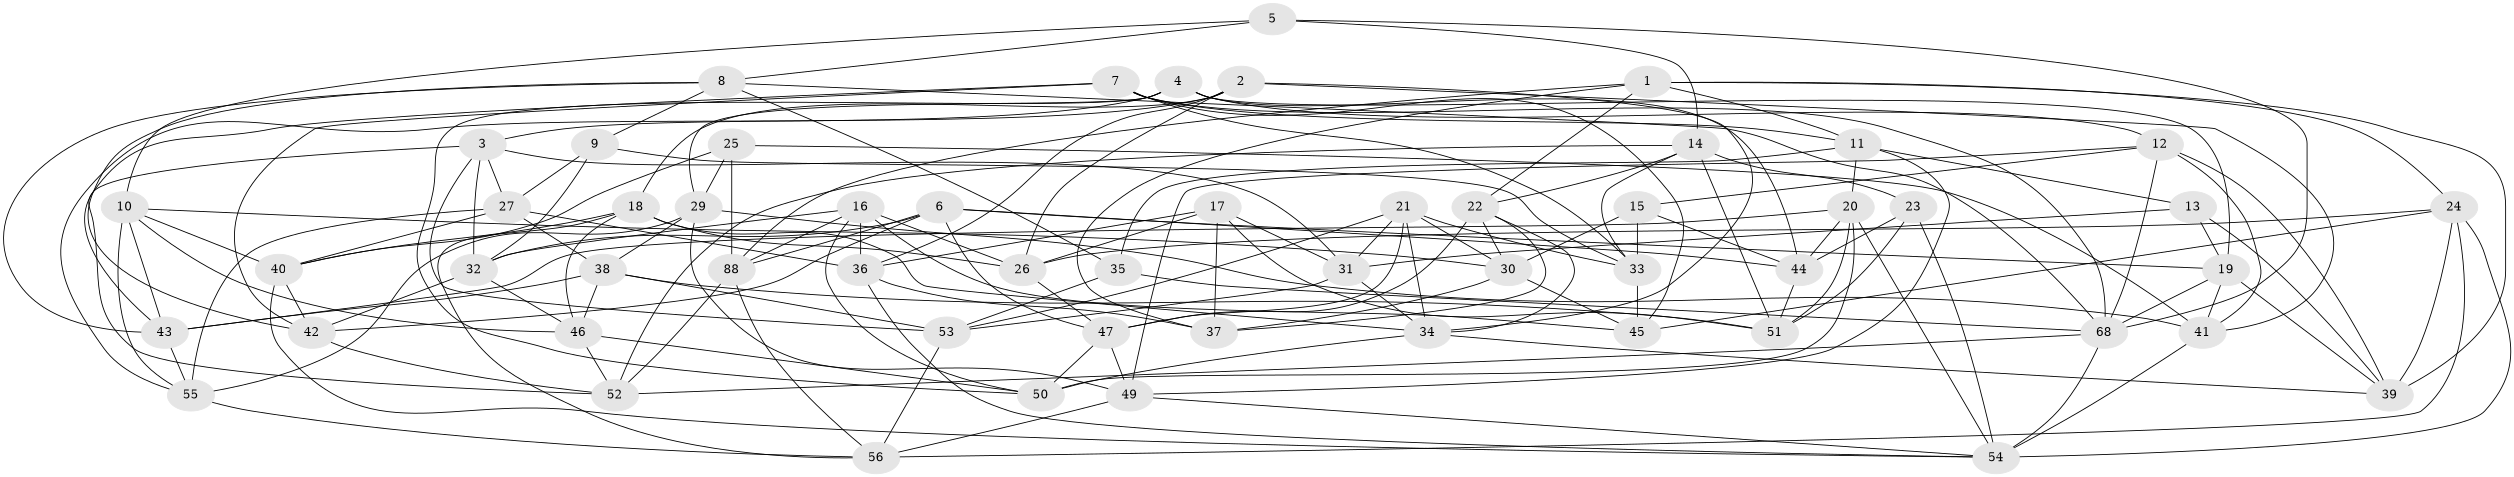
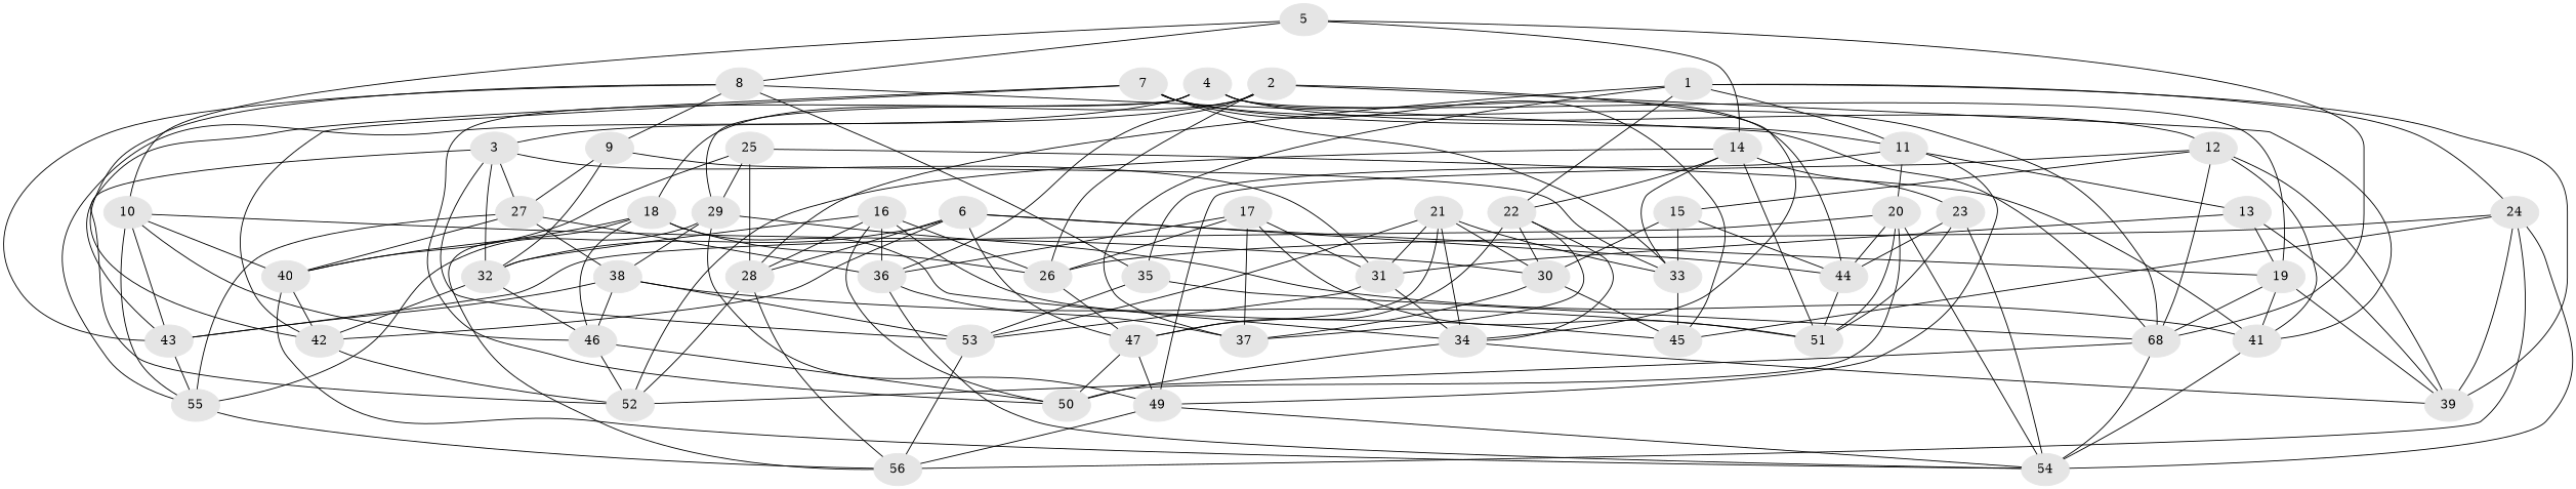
  graph {
    node [color=gray90 style=filled]
    edge [weight=1.0]
    1
    11
    22
    24
-   28 [label=88]
+   28
    37
    39
    35
    13
    20
    49
    34
    47
    30
    26
    45
    56
    54
    52
    2
    3
    18
    36
    41
    27
    31
    32
    53
    40
    46
    50
    55
    38
    42
    4
    12
    19
    29
    44
    n40 [label=68]
    15
    51
    5
    8
    10
    14
    43
    9
    33
    23
    6
    7
    16
    17
    21
    25
    1 -- 11
    1 -- 22
    1 -- 24
    1 -- 28
    1 -- 37
    1 -- 39
    11 -- 35
    11 -- 13
    11 -- 20
    11 -- 49
    22 -- 37
    22 -- 34
    22 -- 47
    22 -- 30
    24 -- 39
    24 -- 26
    24 -- 45
    24 -- 56
    24 -- 54
    28 -- 56
    28 -- 52
    35 -- 53
    35 -- n40
    13 -- 39
    13 -- 31
    13 -- 19
    20 -- 54
    20 -- 50
    20 -- 44
    20 -- 51
    20 -- 43
    49 -- 56
    49 -- 54
    34 -- 39
    34 -- 50
    47 -- 49
    47 -- 50
    30 -- 37
    30 -- 45
    26 -- 47
    2 -- 34
    2 -- 26
    2 -- 3
    2 -- 18
    2 -- 36
    2 -- 41
    3 -- 52
    3 -- 27
    3 -- 31
    3 -- 32
    3 -- 53
    18 -- 34
    18 -- 26
    18 -- 56
    18 -- 40
    18 -- 46
    36 -- 37
    36 -- 54
    41 -- 54
    27 -- 36
    27 -- 40
    27 -- 55
    27 -- 38
    31 -- 34
    31 -- 53
    32 -- 46
    32 -- 42
    53 -- 56
    40 -- 54
    40 -- 42
    46 -- 52
    46 -- 50
    55 -- 56
    38 -- 53
    38 -- 46
    38 -- 51
    38 -- 43
    42 -- 52
    4 -- 50
    4 -- 55
    4 -- 12
    4 -- 19
    4 -- 29
    4 -- 44
    12 -- 39
    12 -- 49
    12 -- 41
    12 -- n40
    12 -- 15
    19 -- 39
    19 -- 41
    19 -- n40
    29 -- 49
    29 -- 41
    29 -- 55
    29 -- 38
    44 -- 51
    n40 -- 54
    n40 -- 52
    15 -- 30
    15 -- 44
    15 -- 33
    5 -- n40
    5 -- 8
    5 -- 10
    5 -- 14
    8 -- 35
    8 -- 42
    8 -- n40
    8 -- 43
    8 -- 9
    10 -- 30
    10 -- 40
    10 -- 46
    10 -- 55
    10 -- 43
    14 -- 22
    14 -- 52
    14 -- 51
    14 -- 33
    14 -- 23
    43 -- 55
    9 -- 27
    9 -- 32
    9 -- 33
    33 -- 45
    23 -- 54
    23 -- 44
    23 -- 51
    6 -- 28
    6 -- 47
    6 -- 32
    6 -- 42
    6 -- 19
    6 -- 44
    7 -- 11
    7 -- 45
    7 -- 42
    7 -- n40
    7 -- 43
    7 -- 33
    16 -- 28
    16 -- 26
    16 -- 45
    16 -- 36
    16 -- 32
    16 -- 50
    17 -- 37 [weight=2.0]
    17 -- 26
    17 -- 36
    17 -- 31
    17 -- 51
    21 -- 34
    21 -- 47
    21 -- 30
    21 -- 31
    21 -- 53
    21 -- 33
    25 -- 28
    25 -- 41
    25 -- 40
    25 -- 29
  }
